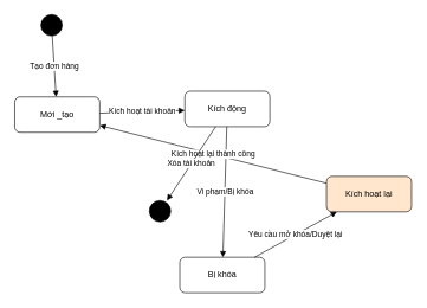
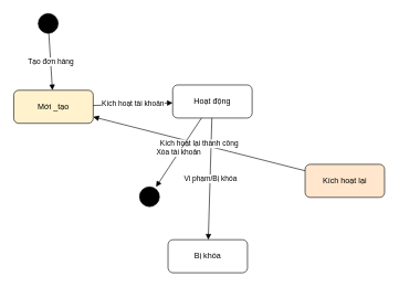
  <mxCell id="0" />
  <mxCell id="1" parent="0" />
  <mxCell id="2" value="" style="shape=ellipse;fillColor=#000000;strokeColor=#000000;" vertex="1" parent="1"><mxGeometry x="57" y="20" width="30" height="30" as="geometry" /></mxCell>
- <mxCell id="3" value="Mới _tạo" style="rounded=1;whiteSpace=wrap;html=1;" vertex="1" parent="1"><mxGeometry x="20" y="136" width="120" height="50" as="geometry" /></mxCell>
- <mxCell id="4" value="Kích động" style="rounded=1;whiteSpace=wrap;html=1;" vertex="1" parent="1"><mxGeometry x="260" y="128" width="120" height="50" as="geometry" /></mxCell>
+ <mxCell id="3" value="Mới _tạo" style="rounded=1;whiteSpace=wrap;html=1;fillColor=#fff2cc;" vertex="1" parent="1"><mxGeometry x="20" y="136" width="120" height="50" as="geometry" /></mxCell>
+ <mxCell id="4" value="Hoạt động" style="rounded=1;whiteSpace=wrap;html=1;" vertex="1" parent="1"><mxGeometry x="260" y="128" width="120" height="50" as="geometry" /></mxCell>
  <mxCell id="5" value="Bị khóa" style="rounded=1;whiteSpace=wrap;html=1;" vertex="1" parent="1"><mxGeometry x="253" y="362" width="120" height="50" as="geometry" /></mxCell>
  <mxCell id="6" value="Kích hoạt lại" style="rounded=1;whiteSpace=wrap;html=1;fillColor=#ffe6cc;" vertex="1" parent="1"><mxGeometry x="460" y="248" width="120" height="50" as="geometry" /></mxCell>
  <mxCell id="7" value="" style="shape=doubleEllipse;fillColor=#000000;strokeColor=#000000;" vertex="1" parent="1"><mxGeometry x="210" y="282" width="30" height="30" as="geometry" /></mxCell>
  <mxCell id="8" value="Tạo đơn hàng" style="endArrow=block;endFill=1;html=1;" edge="1" parent="1" source="2" target="3"><mxGeometry relative="1" as="geometry" /></mxCell>
  <mxCell id="9" value="Kích hoạt tài khoản" style="endArrow=block;endFill=1;html=1;" edge="1" parent="1" source="3" target="4"><mxGeometry relative="1" as="geometry" /></mxCell>
  <mxCell id="10" value="Vi phạm/Bị khóa" style="endArrow=block;endFill=1;html=1;" edge="1" parent="1" source="4" target="5"><mxGeometry relative="1" as="geometry" /></mxCell>
- <mxCell id="11" value="Yêu cầu mở khóa/Duyệt lại" style="endArrow=block;endFill=1;html=1;" edge="1" parent="1" source="5" target="6"><mxGeometry relative="1" as="geometry" /></mxCell>
  <mxCell id="12" value="Kích hoạt lại thành công" style="endArrow=block;endFill=1;html=1;" edge="1" parent="1" source="6" target="3"><mxGeometry relative="1" as="geometry" /></mxCell>
  <mxCell id="13" value="Xóa tài khoản" style="endArrow=block;endFill=1;html=1;" edge="1" parent="1" source="4" target="7"><mxGeometry relative="1" as="geometry" /></mxCell>
